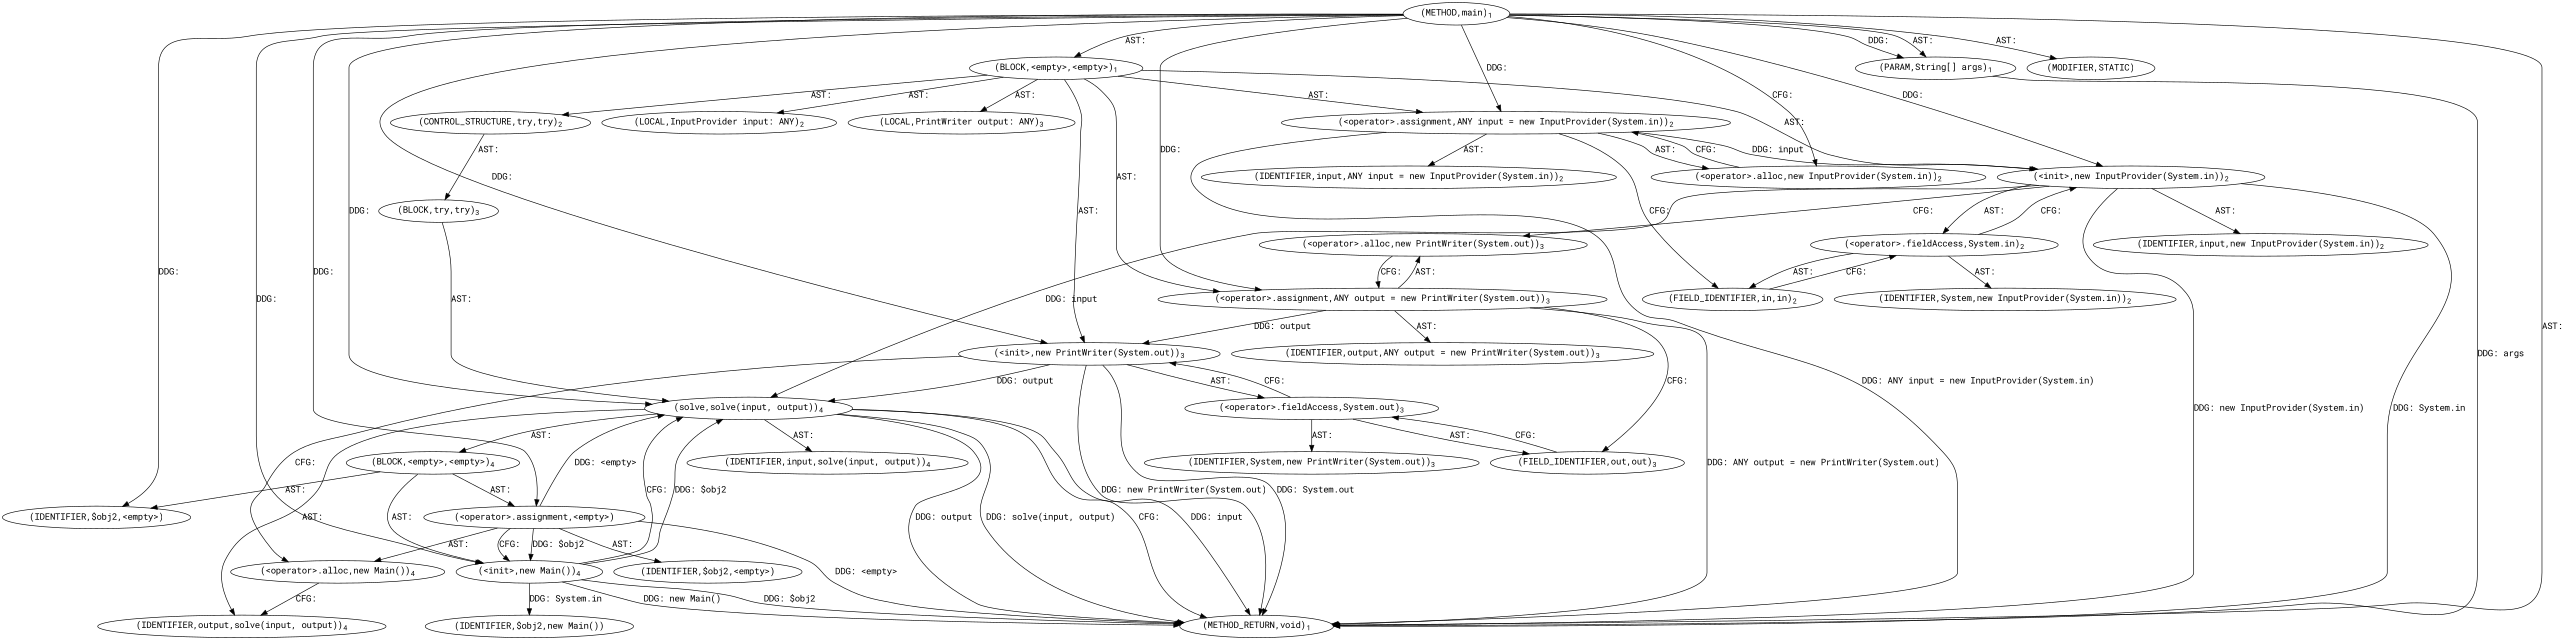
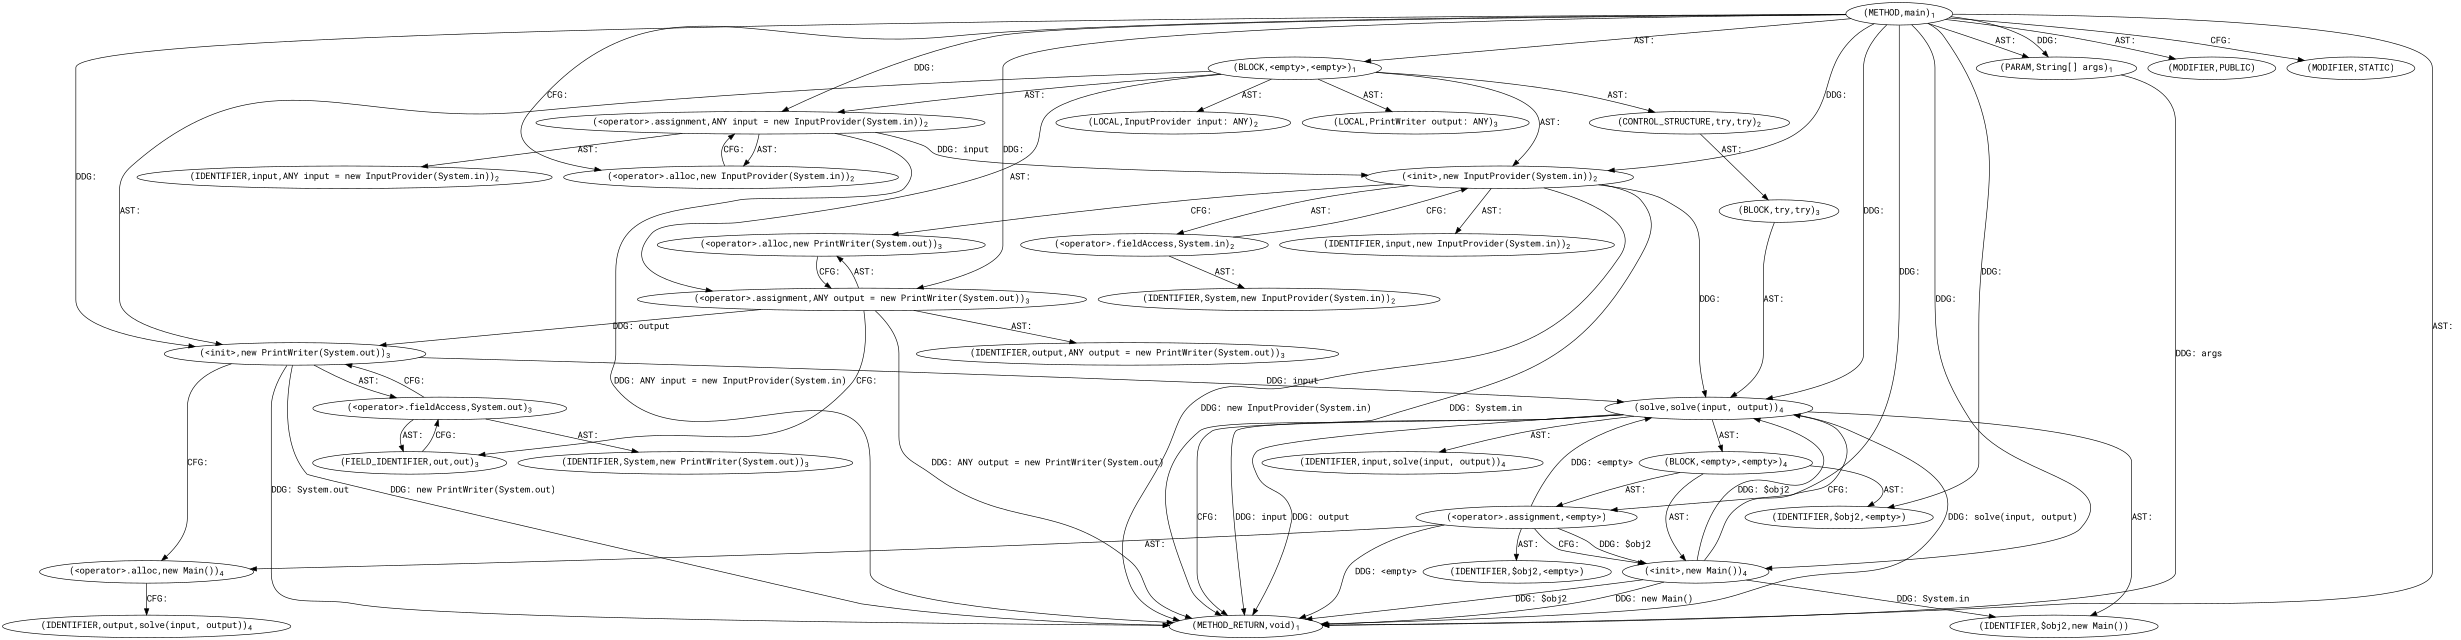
  digraph {
    fontname="Roboto Mono"
    node [fontname="Roboto Mono"]
    edge [fontname="Roboto Mono"]
    n1 [label=<(METHOD,main)<SUB>1</SUB>>]
    n2 [label=<(PARAM,String[] args)<SUB>1</SUB>>]
    n3 [label=<(BLOCK,&lt;empty&gt;,&lt;empty&gt;)<SUB>1</SUB>>]
    n4 [label=<(&lt;operator&gt;.assignment,ANY input = new InputProvider(System.in))<SUB>2</SUB>>]
    n5 [label=<(&lt;operator&gt;.alloc,new InputProvider(System.in))<SUB>2</SUB>>]
    n6 [label=<(&lt;init&gt;,new InputProvider(System.in))<SUB>2</SUB>>]
    n7 [label=<(&lt;operator&gt;.assignment,ANY output = new PrintWriter(System.out))<SUB>3</SUB>>]
    n8 [label=<(&lt;init&gt;,new PrintWriter(System.out))<SUB>3</SUB>>]
    n9 [label=<(solve,solve(input, output))<SUB>4</SUB>>]
    n10 [label=<(&lt;operator&gt;.assignment,&lt;empty&gt;)>]
    n11 [label=<(&lt;init&gt;,new Main())<SUB>4</SUB>>]
    n12 [label=<(IDENTIFIER,$obj2,&lt;empty&gt;)>]
+   n13 [label=<(MODIFIER,PUBLIC)>]
    n14 [label=<(MODIFIER,STATIC)>]
    n15 [label=<(METHOD_RETURN,void)<SUB>1</SUB>>]
    n16 [label=<(LOCAL,InputProvider input: ANY)<SUB>2</SUB>>]
    n17 [label=<(LOCAL,PrintWriter output: ANY)<SUB>3</SUB>>]
    n18 [label=<(CONTROL_STRUCTURE,try,try)<SUB>2</SUB>>]
    n19 [label=<(IDENTIFIER,input,ANY input = new InputProvider(System.in))<SUB>2</SUB>>]
-   n20 [label=<(FIELD_IDENTIFIER,in,in)<SUB>2</SUB>>]
    n21 [label=<(IDENTIFIER,input,new InputProvider(System.in))<SUB>2</SUB>>]
    n22 [label=<(&lt;operator&gt;.fieldAccess,System.in)<SUB>2</SUB>>]
    n23 [label=<(&lt;operator&gt;.alloc,new PrintWriter(System.out))<SUB>3</SUB>>]
    n24 [label=<(IDENTIFIER,output,ANY output = new PrintWriter(System.out))<SUB>3</SUB>>]
    n25 [label=<(FIELD_IDENTIFIER,out,out)<SUB>3</SUB>>]
    n26 [label=<(&lt;operator&gt;.fieldAccess,System.out)<SUB>3</SUB>>]
    n27 [label=<(&lt;operator&gt;.alloc,new Main())<SUB>4</SUB>>]
    n28 [label=<(BLOCK,&lt;empty&gt;,&lt;empty&gt;)<SUB>4</SUB>>]
    n29 [label=<(IDENTIFIER,input,solve(input, output))<SUB>4</SUB>>]
    n30 [label=<(IDENTIFIER,output,solve(input, output))<SUB>4</SUB>>]
    n31 [label=<(IDENTIFIER,$obj2,&lt;empty&gt;)>]
    n32 [label=<(IDENTIFIER,$obj2,new Main())>]
    n33 [label=<(BLOCK,try,try)<SUB>3</SUB>>]
    n34 [label=<(IDENTIFIER,System,new InputProvider(System.in))<SUB>2</SUB>>]
    n35 [label=<(IDENTIFIER,System,new PrintWriter(System.out))<SUB>3</SUB>>]
    n1 -> n2 [label="AST: "]
    n1 -> n2 [label="DDG: "]
    n1 -> n3 [label="AST: "]
    n1 -> n4 [label="DDG: "]
    n1 -> n5 [label="CFG: "]
    n1 -> n6 [label="DDG: "]
    n1 -> n7 [label="DDG: "]
    n1 -> n8 [label="DDG: "]
    n1 -> n9 [label="DDG: "]
    n1 -> n10 [label="DDG: "]
    n1 -> n11 [label="DDG: "]
    n1 -> n12 [label="DDG: "]
-   n1 -> n14 [label="AST: "]
+   n1 -> n13 [label="AST: "]
+   n1 -> n14 [label="CFG: "]
    n1 -> n15 [label="AST: "]
    n2 -> n15 [label="DDG: args"]
    n3 -> n4 [label="AST: "]
    n3 -> n6 [label="AST: "]
    n3 -> n7 [label="AST: "]
    n3 -> n8 [label="AST: "]
    n3 -> n16 [label="AST: "]
    n3 -> n17 [label="AST: "]
    n3 -> n18 [label="AST: "]
    n4 -> n5 [label="AST: "]
    n4 -> n6 [label="DDG: input"]
    n4 -> n15 [label="DDG: ANY input = new InputProvider(System.in)"]
    n4 -> n19 [label="AST: "]
-   n4 -> n20 [label="CFG: "]
    n5 -> n4 [label="CFG: "]
-   n6 -> n9 [label="DDG: input"]
+   n6 -> n9 [label="DDG: "]
    n6 -> n15 [label="DDG: System.in"]
    n6 -> n15 [label="DDG: new InputProvider(System.in)"]
    n6 -> n21 [label="AST: "]
    n6 -> n22 [label="AST: "]
    n6 -> n23 [label="CFG: "]
    n7 -> n8 [label="DDG: output"]
    n7 -> n15 [label="DDG: ANY output = new PrintWriter(System.out)"]
    n7 -> n23 [label="AST: "]
    n7 -> n24 [label="AST: "]
    n7 -> n25 [label="CFG: "]
-   n8 -> n9 [label="DDG: output"]
+   n8 -> n9 [label="DDG: input"]
    n8 -> n15 [label="DDG: System.out"]
    n8 -> n15 [label="DDG: new PrintWriter(System.out)"]
    n8 -> n26 [label="AST: "]
    n8 -> n27 [label="CFG: "]
    n9 -> n15 [label="CFG: "]
    n9 -> n15 [label="DDG: input"]
    n9 -> n15 [label="DDG: output"]
    n9 -> n15 [label="DDG: solve(input, output)"]
    n9 -> n28 [label="AST: "]
    n9 -> n29 [label="AST: "]
-   n9 -> n30 [label="AST: "]
+   n9 -> n32 [label="AST: "]
    n10 -> n9 [label="DDG: &lt;empty&gt;"]
    n10 -> n11 [label="CFG: "]
    n10 -> n11 [label="DDG: $obj2"]
    n10 -> n15 [label="DDG: &lt;empty&gt;"]
    n10 -> n27 [label="AST: "]
    n10 -> n31 [label="AST: "]
    n11 -> n9 [label="CFG: "]
    n11 -> n9 [label="DDG: $obj2"]
    n11 -> n15 [label="DDG: $obj2"]
    n11 -> n15 [label="DDG: new Main()"]
    n11 -> n32 [label="DDG: System.in"]
    n18 -> n33 [label="AST: "]
-   n20 -> n22 [label="CFG: "]
    n22 -> n6 [label="CFG: "]
-   n22 -> n20 [label="AST: "]
    n22 -> n34 [label="AST: "]
    n23 -> n7 [label="CFG: "]
    n25 -> n26 [label="CFG: "]
    n26 -> n8 [label="CFG: "]
    n26 -> n25 [label="AST: "]
    n26 -> n35 [label="AST: "]
    n27 -> n30 [label="CFG: "]
    n28 -> n10 [label="AST: "]
    n28 -> n11 [label="AST: "]
    n28 -> n12 [label="AST: "]
    n33 -> n9 [label="AST: "]
  }
